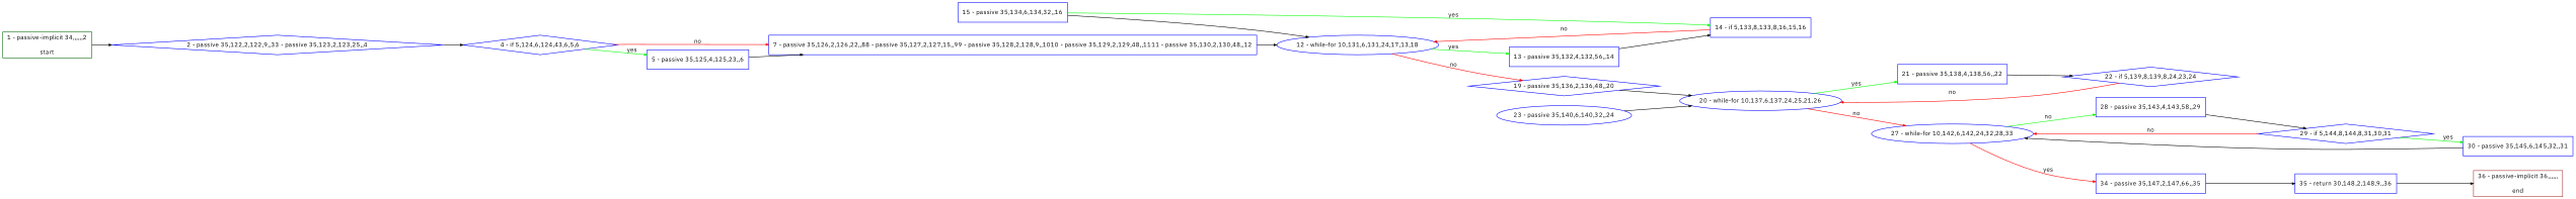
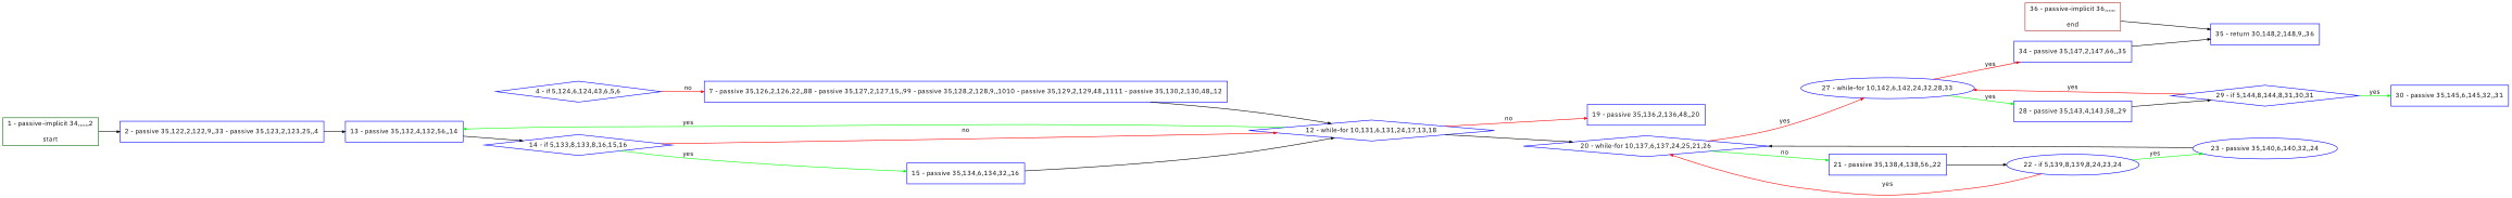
  digraph {
    bgcolor=white
    compound=true
    fillcolor="#FFFFCC"
    fontname="IBM Plex Sans"
    fontsize=12
    pack=true
    packmode=clust
    rankdir=LR
    style="rounded,filled"
    node [color="#0000ff" compound=true fillcolor="#ffffff" fixedsize=false fontname="IBM Plex Sans" fontsize=12 node_initialized=no shape=box style=filled]
    edge [arrowhead=normal arrowsize=0.5 arrowtail=none color="#000000" compound=true dir=forward fontcolor=black fontname="IBM Plex Sans" fontsize=12]
-   n1 [label="2 - passive 35,122,2,122,9,,33 - passive 35,123,2,123,25,,4" shape=diamond]
+   n1 [label="2 - passive 35,122,2,122,9,,33 - passive 35,123,2,123,25,,4"]
    n2 [label="4 - if 5,124,6,124,43,6,5,6" shape=diamond]
-   n3 [label="5 - passive 35,125,4,125,23,,6"]
    n4 [label="7 - passive 35,126,2,126,22,,88 - passive 35,127,2,127,15,,99 - passive 35,128,2,128,9,,1010 - passive 35,129,2,129,48,,1111 - passive 35,130,2,130,48,,12"]
    n5 [color="#006400" label="1 - passive-implicit 34,,,,,,2\n\nstart"]
-   n6 [label="12 - while-for 10,131,6,131,24,17,13,18" shape=oval]
+   n6 [label="12 - while-for 10,131,6,131,24,17,13,18" shape=diamond]
    n7 [label="13 - passive 35,132,4,132,56,,14"]
-   n8 [label="19 - passive 35,136,2,136,48,,20" shape=diamond]
-   n9 [label="14 - if 5,133,8,133,8,16,15,16"]
-   n10 [label="20 - while-for 10,137,6,137,24,25,21,26" shape=oval]
+   n8 [label="19 - passive 35,136,2,136,48,,20"]
+   n9 [label="14 - if 5,133,8,133,8,16,15,16" shape=diamond]
+   n10 [label="20 - while-for 10,137,6,137,24,25,21,26" shape=diamond]
    n11 [label="15 - passive 35,134,6,134,32,,16"]
    n12 [label="21 - passive 35,138,4,138,56,,22"]
    n13 [label="27 - while-for 10,142,6,142,24,32,28,33" shape=oval]
-   n14 [label="22 - if 5,139,8,139,8,24,23,24" shape=diamond]
+   n14 [label="22 - if 5,139,8,139,8,24,23,24" shape=ellipse]
    n15 [label="28 - passive 35,143,4,143,58,,29"]
    n16 [label="34 - passive 35,147,2,147,66,,35"]
    n17 [label="23 - passive 35,140,6,140,32,,24" shape=ellipse]
    n18 [label="29 - if 5,144,8,144,8,31,30,31" shape=diamond]
    n19 [label="35 - return 30,148,2,148,9,,36"]
    n20 [label="30 - passive 35,145,6,145,32,,31"]
    n21 [color="#a52a2a" label="36 - passive-implicit 36,,,,,,\n\nend"]
-   n1 -> n2
-   n2 -> n3 [color="#00ff00" label=yes]
+   n1 -> n7
    n2 -> n4 [color="#ff0000" label=no]
-   n3 -> n4
    n4 -> n6
    n5 -> n1
    n6 -> n7 [color="#00ff00" label=yes]
    n6 -> n8 [color="#ff0000" label=no]
    n7 -> n9
-   n8 -> n10
+   n6 -> n10
    n9 -> n6 [color="#ff0000" label=no]
-   n11 -> n9 [color="#00ff00" label=yes]
-   n10 -> n12 [color="#00ff00" label=yes]
-   n10 -> n13 [color="#ff0000" label=no]
+   n9 -> n11 [color="#00ff00" label=yes]
+   n10 -> n12 [color="#00ff00" label=no]
+   n10 -> n13 [color="#ff0000" label=yes]
    n11 -> n6
    n12 -> n14
-   n13 -> n15 [color="#00ff00" label=no]
+   n13 -> n15 [color="#00ff00" label=yes]
    n13 -> n16 [color="#ff0000" label=yes]
-   n14 -> n10 [color="#ff0000" label=no]
+   n14 -> n10 [color="#ff0000" label=yes]
+   n14 -> n17 [color="#00ff00" label=yes]
    n15 -> n18
    n16 -> n19
    n17 -> n10
-   n18 -> n13 [color="#ff0000" label=no]
+   n18 -> n13 [color="#ff0000" label=yes]
    n18 -> n20 [color="#00ff00" label=yes]
-   n19 -> n21
-   n20 -> n13
+   n21 -> n19
  }
